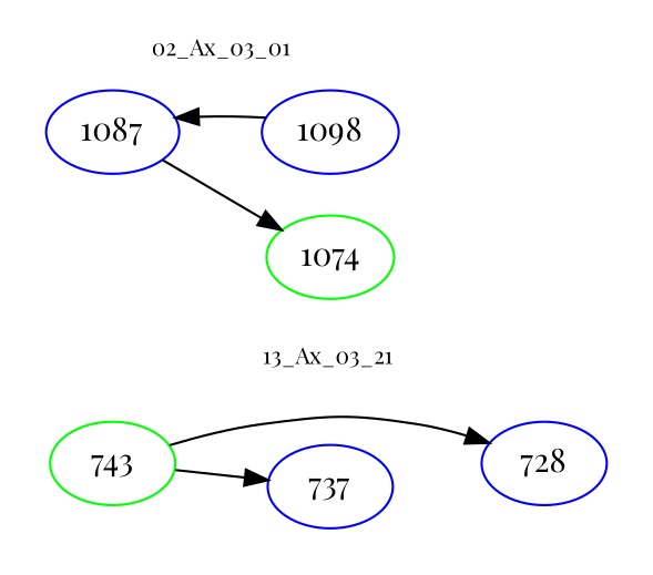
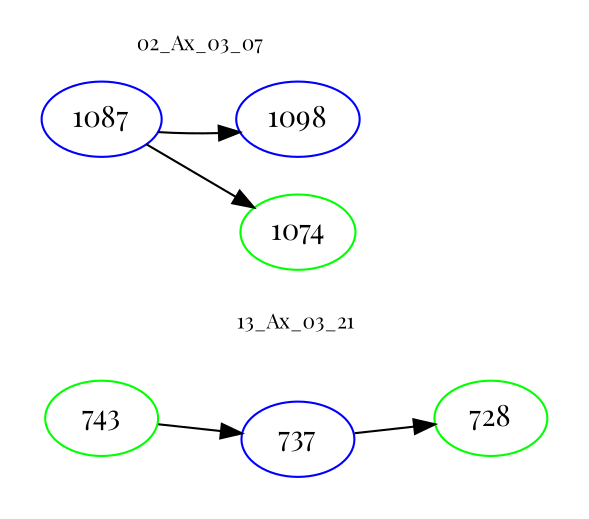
  digraph {
    fontname="Playfair Display"
    rankdir=LR
    node [color=blue fontname="Playfair Display"]
    edge [color=black fontname="Playfair Display"]
    n1 [color=green label=743]
    n2 [label=737]
-   n3 [label=728]
+   n3 [color=green label=728]
    n4 [color=green label=1074]
    n5 [label=1087]
    n6 [label=1098]
    subgraph cluster_1 {
      color=white
      fontsize=10
      label="13_Ax_03_21"
      n1
      n2
      n3
    }
    subgraph cluster_2 {
      color=white
      fontsize=10
-     label="02_Ax_03_01"
+     label="02_Ax_03_07"
      n4
      n5
      n6
    }
    n1 -> n2
-   n1 -> n3
+   n2 -> n3
    n5 -> n4
-   n6 -> n5
+   n5 -> n6
  }
